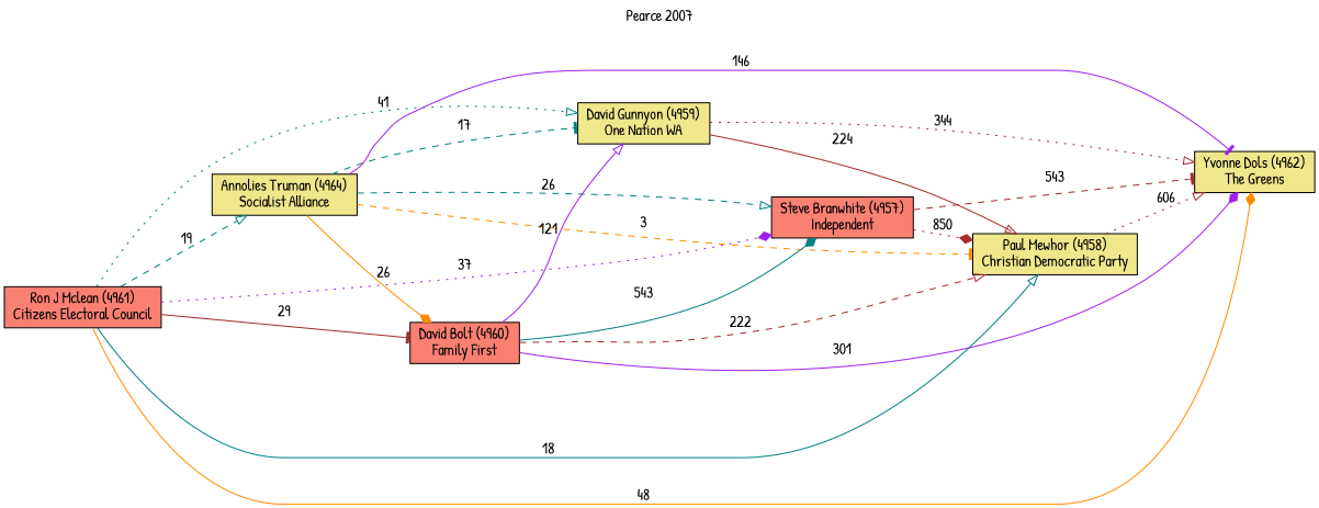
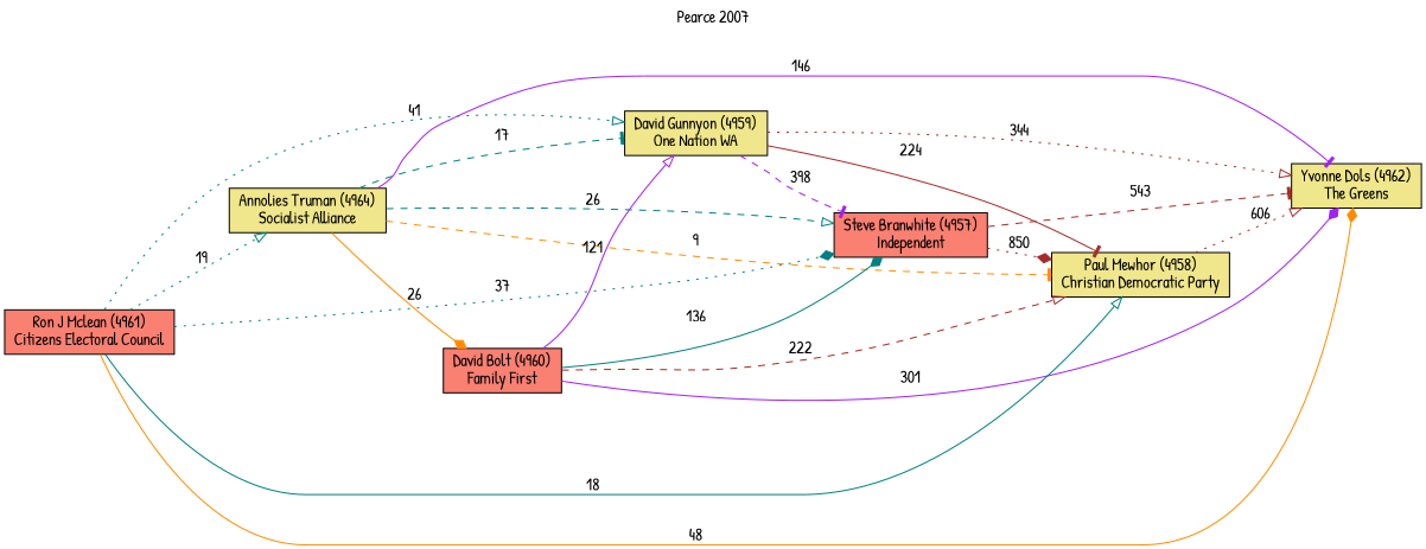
  digraph {
    fontname="Patrick Hand"
    label="Pearce 2007"
    labelloc=t
    mclimit=10
    rankdir=LR
    node [fillcolor=khaki fontname="Patrick Hand" shape=box style=filled]
    edge [arrowhead=onormal color=brown fontname="Patrick Hand" style=solid]
    n1 [label="Annolies Truman (4964)\nSocialist Alliance"]
    n2 [fillcolor=salmon label="David Bolt (4960)\nFamily First"]
    n3 [label="David Gunnyon (4959)\nOne Nation WA"]
    n4 [label="Paul Mewhor (4958)\nChristian Democratic Party"]
    n5 [fillcolor=salmon label="Steve Branwhite (4957)\nIndependent"]
    n6 [label="Yvonne Dols (4962)\nThe Greens"]
    n7 [fillcolor=salmon label="Ron J Mclean (4961)\nCitizens Electoral Council"]
    n1 -> n2 [arrowhead=diamond color=darkorange label=26]
    n1 -> n3 [arrowhead=tee color=teal label=17 style=dashed]
-   n1 -> n4 [arrowhead=tee color=darkorange label=3 style=dashed]
+   n1 -> n4 [arrowhead=tee color=darkorange label=9 style=dashed]
    n1 -> n5 [color=teal label=26 style=dashed]
    n1 -> n6 [arrowhead=tee color=purple label=146]
    n2 -> n3 [color=purple label=121]
    n2 -> n4 [label=222 style=dashed]
-   n2 -> n5 [arrowhead=diamond color=teal label=543]
+   n2 -> n5 [arrowhead=diamond color=teal label=136]
    n2 -> n6 [arrowhead=diamond color=purple label=301]
-   n3 -> n4 [label=224]
+   n3 -> n4 [arrowhead=tee label=224]
+   n3 -> n5 [arrowhead=tee color=purple label=398 style=dashed]
    n3 -> n6 [label=344 style=dotted]
    n4 -> n6 [label=606 style=dotted]
    n5 -> n4 [arrowhead=diamond label=850 style=dotted]
    n5 -> n6 [arrowhead=tee label=543 style=dashed]
-   n7 -> n1 [color=teal label=19 style=dashed]
-   n7 -> n2 [arrowhead=tee label=29]
+   n7 -> n1 [color=teal label=19 style=dotted]
    n7 -> n3 [color=teal label=41 style=dotted]
    n7 -> n4 [color=teal label=18]
-   n7 -> n5 [arrowhead=diamond color=purple label=37 style=dotted]
+   n7 -> n5 [arrowhead=diamond color=teal label=37 style=dotted]
    n7 -> n6 [arrowhead=diamond color=darkorange label=48]
  }
